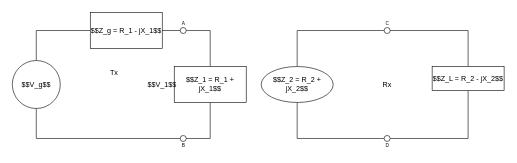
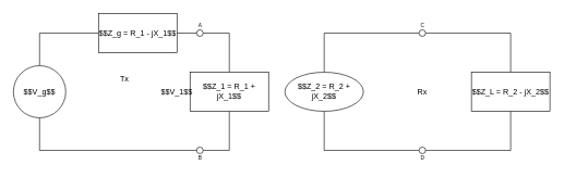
  <mxCell id="0" />
  <mxCell id="1" parent="0" />
  <mxCell id="2" style="edgeStyle=orthogonalEdgeStyle;rounded=0;orthogonalLoop=1;jettySize=auto;html=1;exitX=0.5;exitY=0;exitDx=0;exitDy=0;entryX=0;entryY=0.5;entryDx=0;entryDy=0;endArrow=none;endFill=0;" parent="1" source="3" target="5" edge="1"><mxGeometry relative="1" as="geometry" /></mxCell>
  <mxCell id="3" value="$$V_g$$" style="ellipse;whiteSpace=wrap;html=1;aspect=fixed;" parent="1" vertex="1"><mxGeometry x="20" y="100" width="80" height="80" as="geometry" /></mxCell>
  <mxCell id="4" style="edgeStyle=orthogonalEdgeStyle;rounded=0;orthogonalLoop=1;jettySize=auto;html=1;exitX=1;exitY=0.5;exitDx=0;exitDy=0;entryX=0.5;entryY=0;entryDx=0;entryDy=0;endArrow=none;endFill=0;" parent="1" source="10" target="7" edge="1"><mxGeometry relative="1" as="geometry" /></mxCell>
  <mxCell id="5" value="$$Z_g = R_1 - jX_1$$" style="rounded=0;whiteSpace=wrap;html=1;" parent="1" vertex="1"><mxGeometry x="150" y="20" width="120" height="60" as="geometry" /></mxCell>
  <mxCell id="6" style="edgeStyle=orthogonalEdgeStyle;rounded=0;orthogonalLoop=1;jettySize=auto;html=1;exitX=0.5;exitY=1;exitDx=0;exitDy=0;entryX=0.5;entryY=1;entryDx=0;entryDy=0;endArrow=none;endFill=0;" parent="1" source="7" target="3" edge="1"><mxGeometry relative="1" as="geometry"><Array as="points"><mxPoint x="350" y="230" /><mxPoint x="60" y="230" /></Array></mxGeometry></mxCell>
  <mxCell id="7" value="$$Z_1 = R_1 + jX_1$$" style="rounded=0;whiteSpace=wrap;html=1;" parent="1" vertex="1"><mxGeometry x="290" y="110" width="120" height="60" as="geometry" /></mxCell>
  <mxCell id="8" value="$$V_1$$" style="text;html=1;align=center;verticalAlign=middle;whiteSpace=wrap;rounded=0;" parent="1" vertex="1"><mxGeometry x="240" y="125" width="60" height="30" as="geometry" /></mxCell>
  <mxCell id="9" value="" style="edgeStyle=orthogonalEdgeStyle;rounded=0;orthogonalLoop=1;jettySize=auto;html=1;exitX=1;exitY=0.5;exitDx=0;exitDy=0;entryX=0.5;entryY=0;entryDx=0;entryDy=0;endArrow=none;endFill=0;" parent="1" source="5" target="10" edge="1"><mxGeometry relative="1" as="geometry"><mxPoint x="270" y="50" as="sourcePoint" /><mxPoint x="350" y="110" as="targetPoint" /></mxGeometry></mxCell>
  <mxCell id="10" value="" style="ellipse;whiteSpace=wrap;html=1;aspect=fixed;" parent="1" vertex="1"><mxGeometry x="300" y="45" width="10" height="10" as="geometry" /></mxCell>
  <mxCell id="11" value="" style="ellipse;whiteSpace=wrap;html=1;aspect=fixed;" parent="1" vertex="1"><mxGeometry x="300" y="225" width="10" height="10" as="geometry" /></mxCell>
  <mxCell id="12" value="A" style="text;html=1;align=center;verticalAlign=middle;whiteSpace=wrap;rounded=0;fontSize=8;" parent="1" vertex="1"><mxGeometry x="292.5" y="30" width="25" height="15" as="geometry" /></mxCell>
  <mxCell id="13" value="B" style="text;html=1;align=center;verticalAlign=middle;whiteSpace=wrap;rounded=0;fontSize=8;" parent="1" vertex="1"><mxGeometry x="292.5" y="234" width="25" height="15" as="geometry" /></mxCell>
  <mxCell id="14" style="edgeStyle=orthogonalEdgeStyle;rounded=0;orthogonalLoop=1;jettySize=auto;html=1;exitX=1;exitY=0.5;exitDx=0;exitDy=0;entryX=0.5;entryY=0;entryDx=0;entryDy=0;endArrow=none;endFill=0;" parent="1" source="20" target="19" edge="1"><mxGeometry relative="1" as="geometry" /></mxCell>
  <mxCell id="15" style="edgeStyle=orthogonalEdgeStyle;rounded=0;orthogonalLoop=1;jettySize=auto;html=1;exitX=0.5;exitY=0;exitDx=0;exitDy=0;entryX=0;entryY=0.5;entryDx=0;entryDy=0;endArrow=none;endFill=0;" parent="1" source="17" target="20" edge="1"><mxGeometry relative="1" as="geometry" /></mxCell>
  <mxCell id="16" style="edgeStyle=orthogonalEdgeStyle;rounded=0;orthogonalLoop=1;jettySize=auto;html=1;exitX=0.5;exitY=1;exitDx=0;exitDy=0;entryX=0;entryY=0.5;entryDx=0;entryDy=0;endArrow=none;endFill=0;" parent="1" source="17" target="23" edge="1"><mxGeometry relative="1" as="geometry" /></mxCell>
  <mxCell id="17" value="$$Z_2 = R_2 + jX_2$$" style="ellipse;whiteSpace=wrap;html=1;" parent="1" vertex="1"><mxGeometry x="435" y="110" width="120" height="60" as="geometry" /></mxCell>
  <mxCell id="18" style="edgeStyle=orthogonalEdgeStyle;rounded=0;orthogonalLoop=1;jettySize=auto;html=1;exitX=0.5;exitY=1;exitDx=0;exitDy=0;entryX=1;entryY=0.5;entryDx=0;entryDy=0;endArrow=none;endFill=0;" parent="1" source="19" target="23" edge="1"><mxGeometry relative="1" as="geometry" /></mxCell>
- <mxCell id="19" value="$$Z_L = R_2 - jX_2$$" style="rounded=0;whiteSpace=wrap;html=1;" parent="1" vertex="1"><mxGeometry x="720" y="110" width="120" height="40" as="geometry" /></mxCell>
+ <mxCell id="19" value="$$Z_L = R_2 - jX_2$$" style="rounded=0;whiteSpace=wrap;html=1;" parent="1" vertex="1"><mxGeometry x="720" y="110" width="120" height="60" as="geometry" /></mxCell>
  <mxCell id="20" value="" style="ellipse;whiteSpace=wrap;html=1;aspect=fixed;" parent="1" vertex="1"><mxGeometry x="640" y="45" width="10" height="10" as="geometry" /></mxCell>
  <mxCell id="21" value="C" style="text;html=1;align=center;verticalAlign=middle;whiteSpace=wrap;rounded=0;fontSize=8;" parent="1" vertex="1"><mxGeometry x="632.5" y="30" width="25" height="15" as="geometry" /></mxCell>
  <mxCell id="22" value="D" style="text;html=1;align=center;verticalAlign=middle;whiteSpace=wrap;rounded=0;fontSize=8;" parent="1" vertex="1"><mxGeometry x="632.5" y="234" width="25" height="15" as="geometry" /></mxCell>
  <mxCell id="23" value="" style="ellipse;whiteSpace=wrap;html=1;aspect=fixed;" parent="1" vertex="1"><mxGeometry x="640" y="225" width="10" height="10" as="geometry" /></mxCell>
  <mxCell id="24" value="Tx" style="text;html=1;align=center;verticalAlign=middle;whiteSpace=wrap;rounded=0;" vertex="1" parent="1"><mxGeometry x="160" y="105" width="60" height="30" as="geometry" /></mxCell>
  <mxCell id="25" value="Rx" style="text;html=1;align=center;verticalAlign=middle;whiteSpace=wrap;rounded=0;" vertex="1" parent="1"><mxGeometry x="615" y="125" width="60" height="30" as="geometry" /></mxCell>
